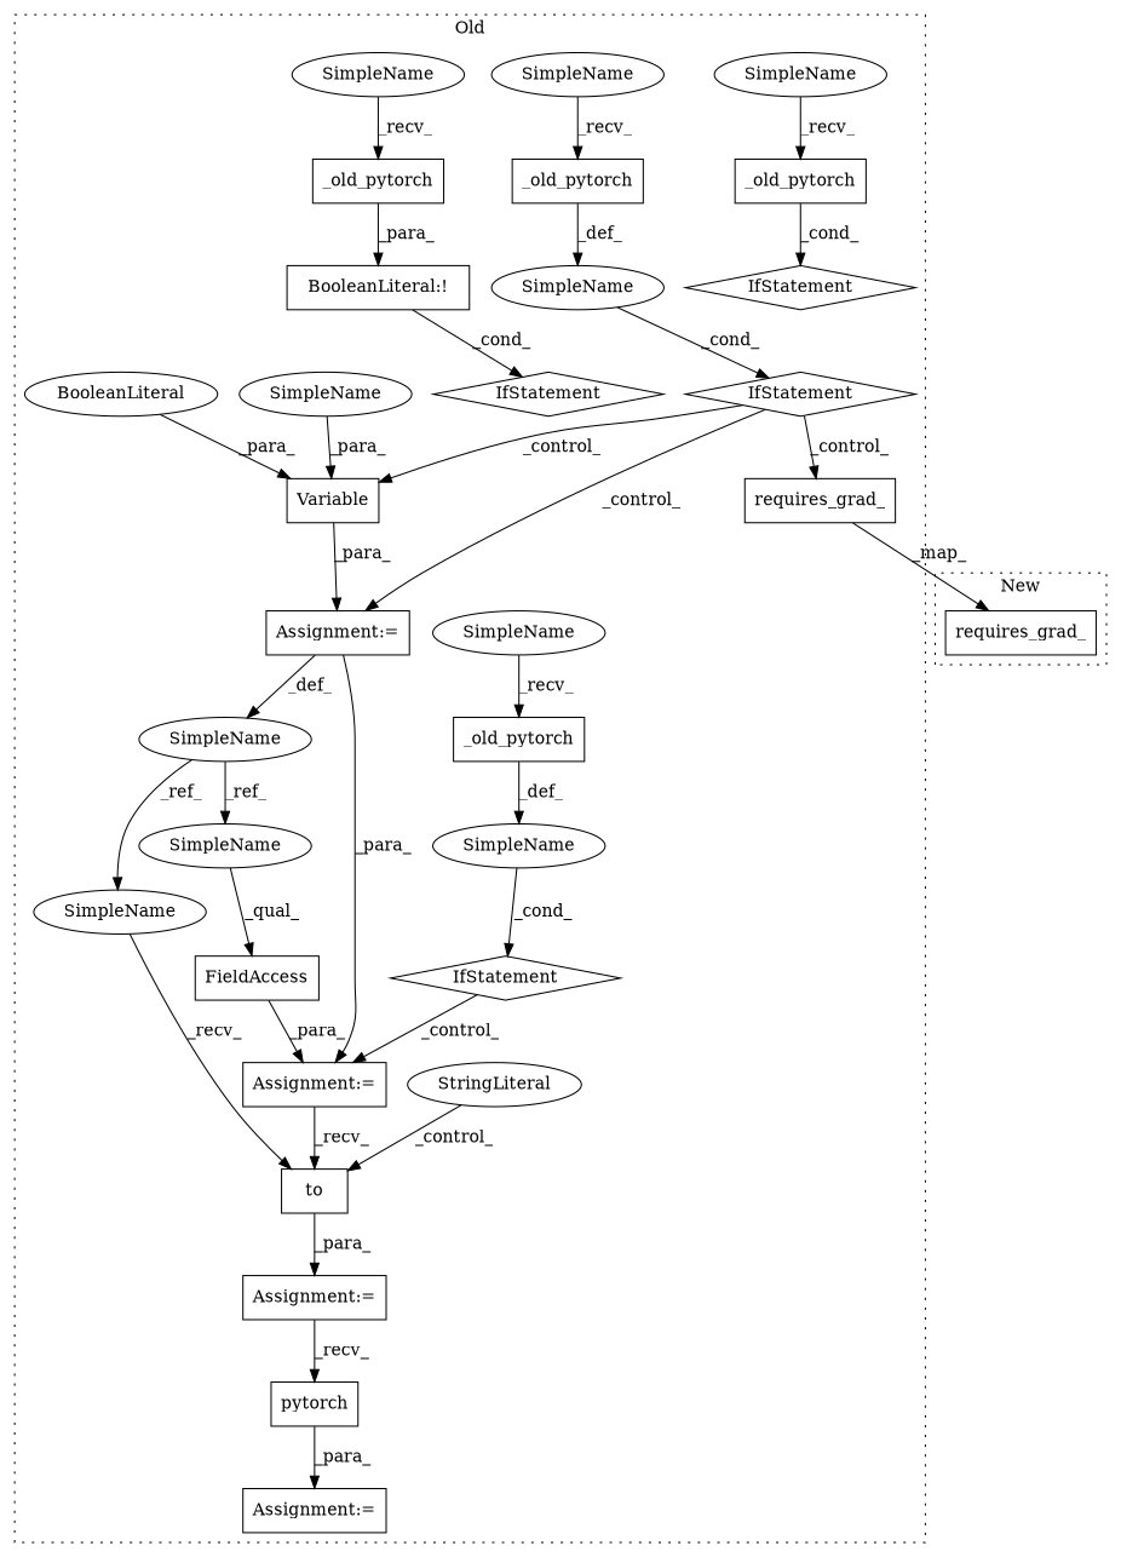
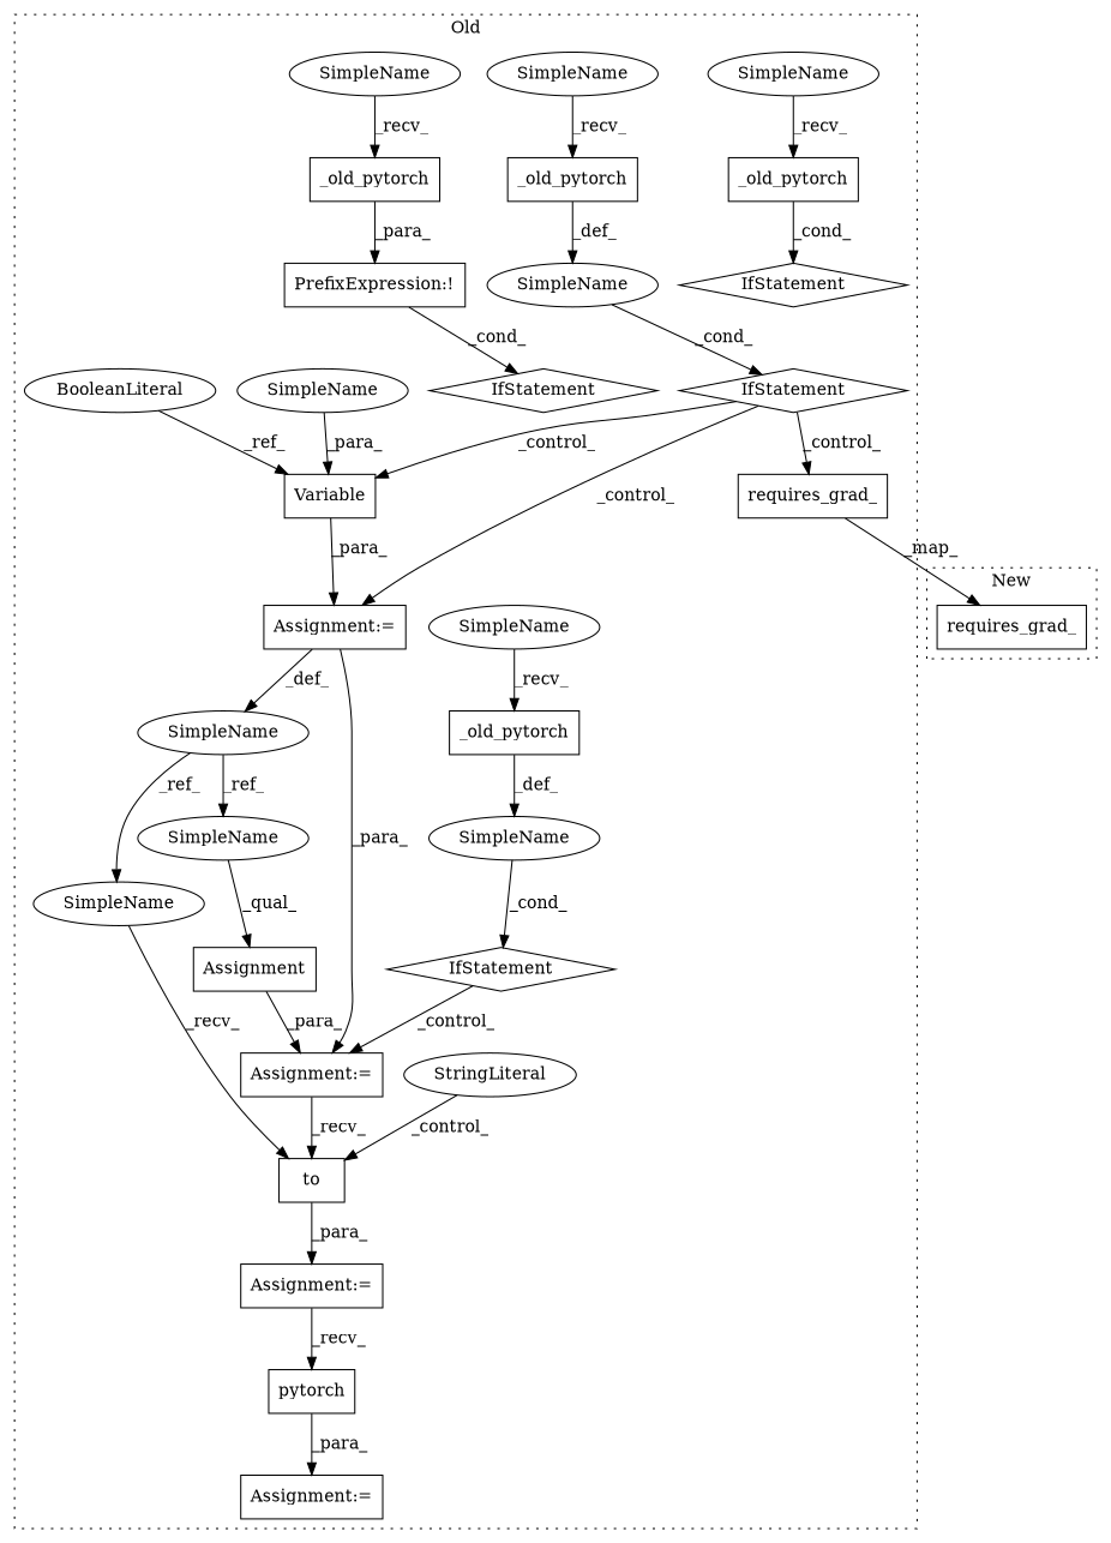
  digraph {
    node [a=42 l=4 shape=box]
    n1 [a=32 l=16 label=requires_grad_ s=4576]
    n2 [a=25 l="4,2" label=IfStatement s="4455,4478" shape=diamond]
    n3 [label=SimpleName shape=ellipse l=""]
    n4 [a=32 l="9,1" label=Variable s="4526,4546"]
-   n5 [a=22 l=9 label=FieldAccess s=4785]
+   n5 [a=22 l=9 label=Assignment s=4785]
    n6 [a=9 label=BooleanLiteral s=4542 shape=ellipse]
    n7 [a=32 l="3,1" label=to s="4816,4824"]
    n8 [label=SimpleName s=4725 shape=ellipse]
    n9 [a=32 l=14 label=_old_pytorch s=4464]
    n10 [a=32 l=7 label=pytorch s=4905]
    n11 [a=7 l=1 label="Assignment:=" s=4899]
    n12 [a=7 l=1 label="Assignment:=" s=4784]
    n13 [a=45 l=5 label=StringLiteral s=4819 shape=ellipse]
    n14 [label=SimpleName shape=ellipse l=""]
    n15 [a=25 l="4,2" label=IfStatement s="4747,4770" shape=diamond]
    n16 [a=32 l=14 label=_old_pytorch s=4756]
    n17 [a=32 l=14 label=_old_pytorch s=4841]
-   n18 [a=38 l=1 label="BooleanLiteral:!" s=4835]
+   n18 [a=38 l=1 label="PrefixExpression:!" s=4835]
    n19 [a=25 l="4,2" label=IfStatement s="4831,4855" shape=diamond]
    n20 [a=32 l=14 label=_old_pytorch s=4187]
    n21 [a=25 l="4,2" label=IfStatement s="4178,4201" shape=diamond]
    n22 [a=7 l=1 label="Assignment:=" s=4525]
    n23 [a=7 l=1 label="Assignment:=" s=4810]
    n24 [label=SimpleName s=4182 shape=ellipse]
    n25 [label=SimpleName s=4836 shape=ellipse]
    n26 [label=SimpleName s=4751 shape=ellipse]
    n27 [label=SimpleName s=4459 shape=ellipse]
    n28 [label=SimpleName s=4811 shape=ellipse]
    n29 [label=SimpleName s=4785 shape=ellipse]
    n30 [l=6 label=SimpleName s=4535 shape=ellipse]
    n31 [a=32 l=16 label=requires_grad_ s=3249]
    subgraph cluster_1 {
      label=Old
      style=dotted
      n1
      n2
      n3
      n4
      n5
      n6
      n7
      n8
      n9
      n10
      n11
      n12
      n13
      n14
      n15
      n16
      n17
      n18
      n19
      n20
      n21
      n22
      n23
      n24
      n25
      n26
      n27
      n28
      n29
      n30
    }
    subgraph cluster_2 {
      label=New
      style=dotted
      n31
    }
    n1 -> n31 [label=_map_]
    n2 -> n1 [label=_control_]
    n2 -> n4 [label=_control_]
    n2 -> n22 [label=_control_]
    n3 -> n2 [label=_cond_]
    n4 -> n22 [label=_para_]
    n5 -> n12 [label=_para_]
-   n6 -> n4 [label=_para_]
+   n6 -> n4 [label=_ref_]
    n7 -> n23 [label=_para_]
    n8 -> n28 [label=_ref_]
    n8 -> n29 [label=_ref_]
    n9 -> n3 [label=_def_]
    n10 -> n11 [label=_para_]
    n12 -> n7 [label=_recv_]
    n13 -> n7 [label=_control_]
    n14 -> n15 [label=_cond_]
    n15 -> n12 [label=_control_]
    n16 -> n14 [label=_def_]
    n17 -> n18 [label=_para_]
    n18 -> n19 [label=_cond_]
    n20 -> n21 [label=_cond_]
    n22 -> n8 [label=_def_]
    n22 -> n12 [label=_para_]
    n23 -> n10 [label=_recv_]
    n24 -> n20 [label=_recv_]
    n25 -> n17 [label=_recv_]
    n26 -> n16 [label=_recv_]
    n27 -> n9 [label=_recv_]
    n28 -> n7 [label=_recv_]
    n29 -> n5 [label=_qual_]
    n30 -> n4 [label=_para_]
  }
